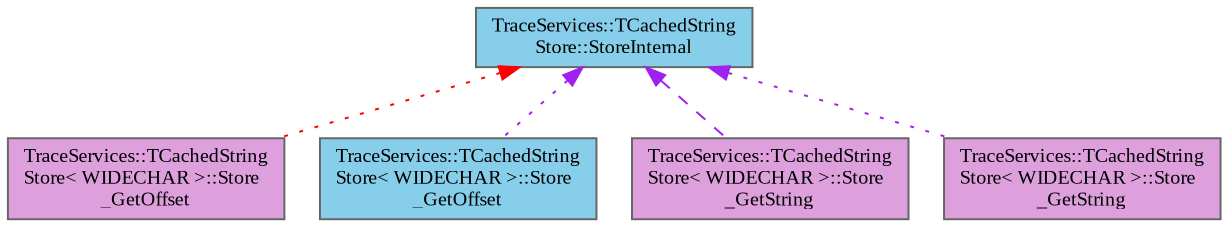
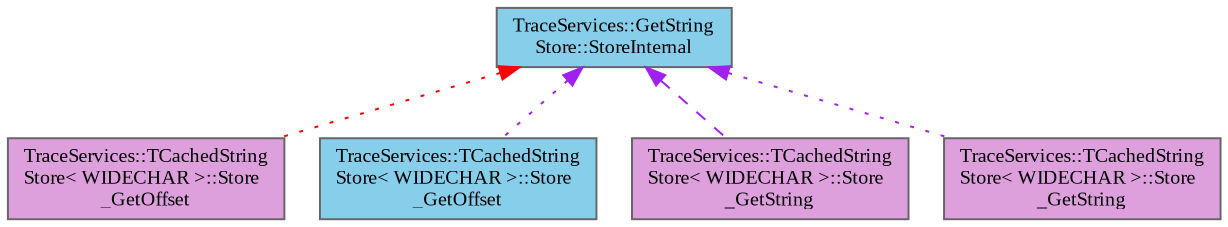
  digraph {
    rankdir=TB
    fontname="Liberation Serif"
    node [color=grey40 fillcolor=plum fontname="Liberation Serif" fontsize=10 shape=box style=filled]
    edge [color=purple dir=back fontname="Liberation Serif" fontsize=10 labelfontname=Helvetica labelfontsize=10 style=dotted]
-   n1 [color=gray40 fillcolor=skyblue fontcolor=black height=0.2 label="TraceServices::TCachedString\lStore::StoreInternal" width=0.4]
+   n1 [color=gray40 fillcolor=skyblue fontcolor=black height=0.2 label="TraceServices::GetString\lStore::StoreInternal" width=0.4]
    n2 [height=0.2 label="TraceServices::TCachedString\lStore\< WIDECHAR \>::Store\l_GetOffset" width=0.4]
    n3 [fillcolor=skyblue height=0.2 label="TraceServices::TCachedString\lStore\< WIDECHAR \>::Store\l_GetOffset" width=0.4]
    n4 [height=0.2 label="TraceServices::TCachedString\lStore\< WIDECHAR \>::Store\l_GetString" width=0.4]
    n5 [height=0.2 label="TraceServices::TCachedString\lStore\< WIDECHAR \>::Store\l_GetString" width=0.4]
    n1 -> n2 [color=red]
    n1 -> n3
    n1 -> n4 [style=dashed]
    n1 -> n5
  }
